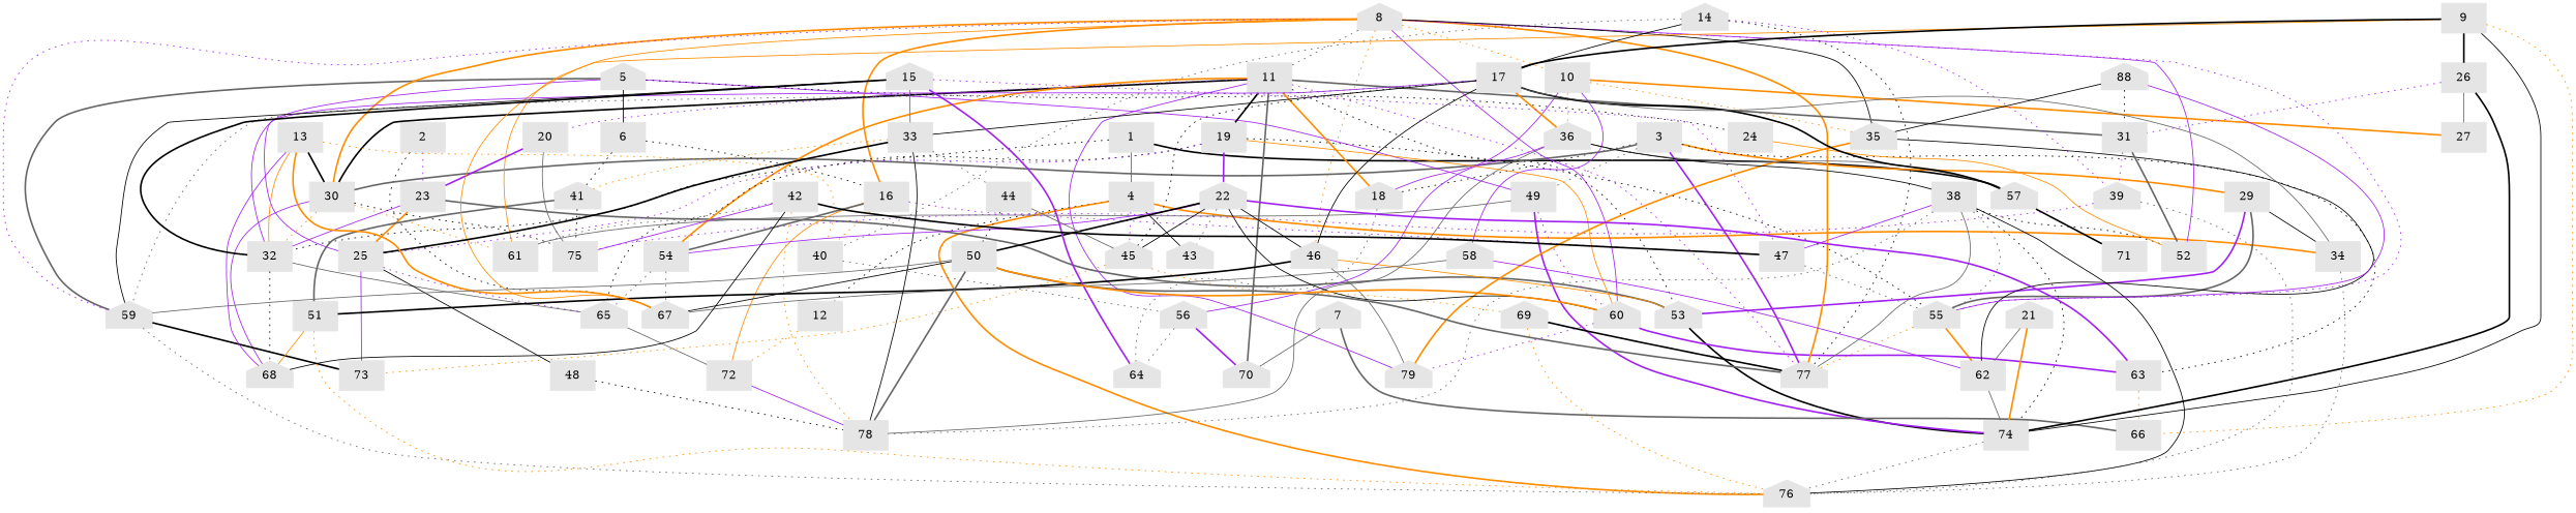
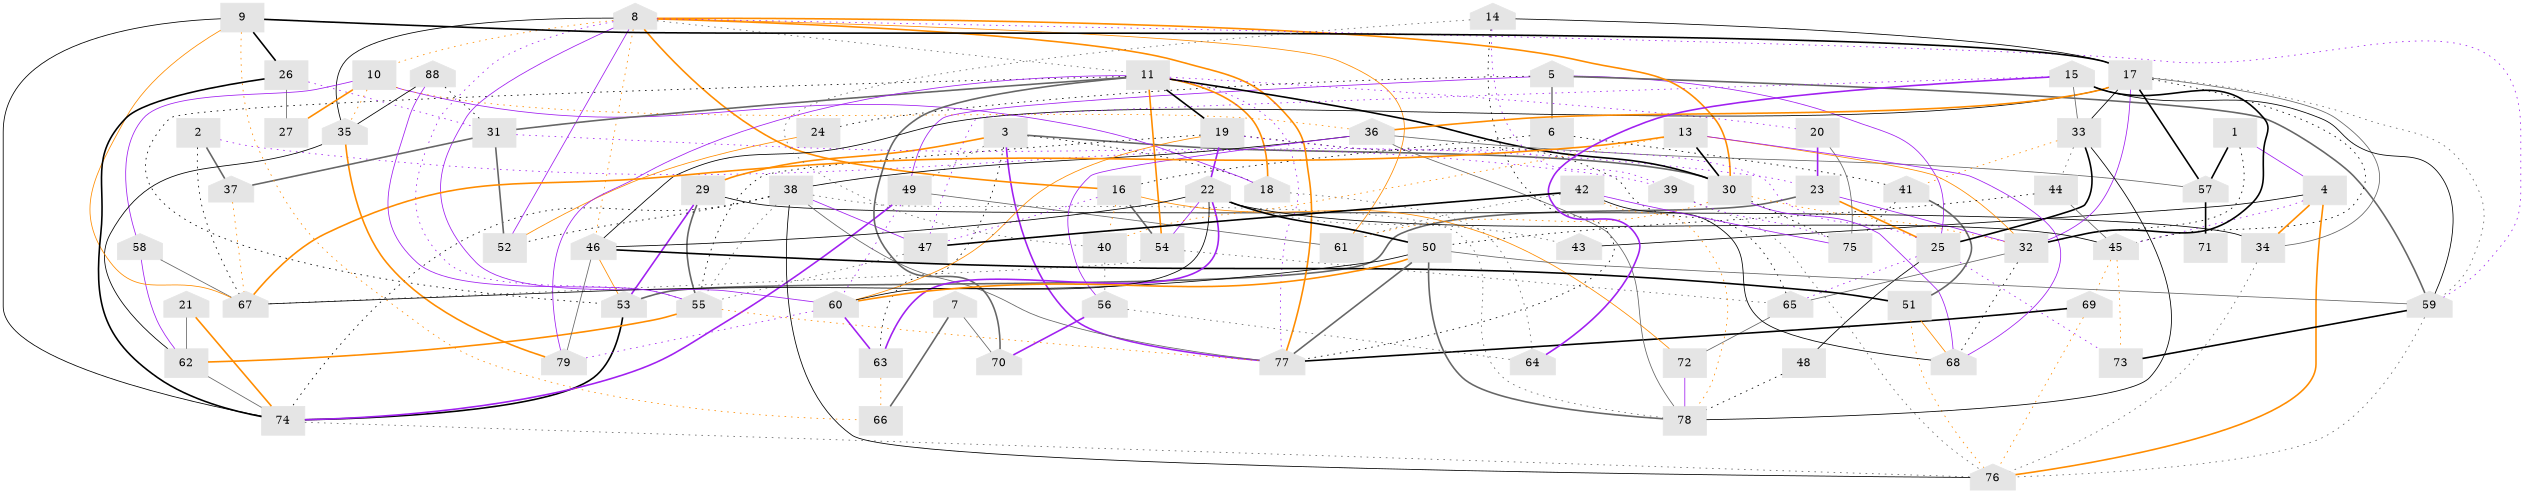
  graph {
    node [color=gray90 shape=box style=filled]
    edge [color=black style=dotted weight=1.0]
    1
    4
    32
    57 [shape=house]
-   12
    34
    43 [shape=house]
    45 [shape=house]
    76 [shape=house]
    68 [shape=house]
    65 [shape=house]
    71
    2
    23
+   37 [shape=house]
    67 [shape=house]
    25
    53 [shape=house]
    18 [shape=house]
    3
    29
    30
    49
    63
    77 [shape=house]
    64 [shape=house]
    55 [shape=house]
    61
    75
    60 [shape=house]
    74
    66
    72
    38
    52
    47
    78
    73
    69 [shape=house]
    5 [shape=house]
    6
    24
    59 [shape=house]
    16
    41 [shape=house]
    48
    54
    40
    51
    7 [shape=house]
    70 [shape=house]
    8 [shape=house]
    10
    11
    35 [shape=house]
    46 [shape=house]
    27
    36 [shape=house]
    58 [shape=house]
    19
    20
    31
    79 [shape=house]
    62
    9
    17
    26
    33
    56 [shape=house]
    22 [shape=house]
    39 [shape=house]
    13
    14 [shape=house]
    15 [shape=house]
    44
    50
    21 [shape=house]
    n78 [label=88 shape=house]
    42
    1 -- 4 [color=purple style=solid]
    1 -- 32
    1 -- 57 [style=bold]
-   4 -- 12
    4 -- 34 [color=darkorange style=bold]
    4 -- 43 [style=solid weight=2.0]
    4 -- 45 [color=purple]
    4 -- 76 [color=darkorange style=bold]
    32 -- 68
    32 -- 65 [color=gray40 style=solid]
    57 -- 71 [style=bold]
-   12 -- 72 [color=darkorange]
    34 -- 76 [color=gray40]
    45 -- 73 [color=darkorange]
    45 -- 69 [color=darkorange]
    65 -- 72 [color=gray40 style=solid]
    2 -- 23 [color=purple]
+   2 -- 37 [color=gray40 style=bold]
    2 -- 67
    23 -- 32 [color=purple style=solid]
    23 -- 25 [color=darkorange style=bold]
    23 -- 53 [color=gray40 style=bold]
+   37 -- 67 [color=darkorange weight=2.0]
    25 -- 65 [color=purple]
-   25 -- 73 [color=purple style=solid]
+   25 -- 73 [color=purple]
    25 -- 48 [style=solid]
    53 -- 74 [style=bold]
    18 -- 64 [color=gray40]
    3 -- 18
    3 -- 29 [color=darkorange style=bold]
    3 -- 30 [color=gray40 style=bold]
    3 -- 49 [color=gray40]
    3 -- 63
    3 -- 77 [color=purple style=bold]
    29 -- 34 [style=solid weight=2.0]
    29 -- 53 [color=purple style=bold]
    29 -- 55 [color=gray40 style=bold]
    30 -- 32 [color=darkorange]
    30 -- 68 [color=purple style=solid]
    30 -- 61 [color=darkorange]
    30 -- 75
    49 -- 61 [color=gray40 style=solid]
    49 -- 60 [color=purple]
    49 -- 74 [color=purple style=bold]
    63 -- 66 [color=darkorange]
    55 -- 77 [color=darkorange]
    55 -- 62 [color=darkorange style=bold]
    60 -- 63 [color=purple style=bold]
    60 -- 79 [color=purple]
    74 -- 76 [color=gray40]
    72 -- 78 [color=purple style=solid]
    38 -- 76 [style=solid]
    38 -- 77 [color=gray40 style=solid]
    38 -- 55 [color=gray40]
    38 -- 74
    38 -- 52
    38 -- 47 [color=purple style=solid]
    38 -- 78 [color=gray40]
    47 -- 55 [color=gray40 weight=2.0]
    69 -- 76 [color=darkorange]
    69 -- 77 [style=bold]
    5 -- 25 [color=purple style=solid]
    5 -- 49 [color=purple style=solid]
    5 -- 6 [style=solid]
    5 -- 24
    5 -- 59 [color=gray40 style=bold]
    6 -- 16
    6 -- 41
    24 -- 52 [color=darkorange style=solid]
    59 -- 76 [color=gray40]
    59 -- 73 [style=bold]
    16 -- 72 [color=darkorange style=solid]
    16 -- 47 [color=purple]
    16 -- 54 [color=gray40 style=bold]
    16 -- 40 [color=darkorange]
    41 -- 75
    41 -- 51 [color=gray40 style=bold]
    48 -- 78
    54 -- 65 [color=gray40]
    54 -- 67 [color=gray40]
    40 -- 56 [color=gray40]
    51 -- 76 [color=darkorange]
    51 -- 68 [color=darkorange style=solid weight=2.0]
    7 -- 66 [color=gray40 style=bold]
    7 -- 70 [color=gray40 style=solid]
    8 -- 30 [color=darkorange style=bold]
    8 -- 77 [color=darkorange style=bold]
    8 -- 55 [color=purple]
    8 -- 61 [color=darkorange style=solid]
    8 -- 60 [color=purple style=solid]
    8 -- 52 [color=purple style=solid]
    8 -- 59 [color=purple]
    8 -- 16 [color=darkorange style=bold]
    8 -- 10 [color=darkorange]
    8 -- 11 [color=gray40]
    8 -- 35 [style=solid]
    8 -- 46 [color=darkorange]
    10 -- 18 [color=purple style=solid weight=2.0]
    10 -- 35 [color=darkorange]
    10 -- 27 [color=darkorange style=bold]
    10 -- 36 [color=darkorange]
    10 -- 58 [color=purple style=solid]
    11 -- 53
    11 -- 18 [color=darkorange style=bold]
    11 -- 30 [style=bold]
    11 -- 77 [color=purple]
    11 -- 54 [color=darkorange style=bold]
    11 -- 70 [color=gray40 style=bold]
    11 -- 19 [style=bold]
    11 -- 20 [color=purple]
    11 -- 31 [color=gray40 style=bold]
    11 -- 79 [color=purple style=solid]
    35 -- 79 [color=darkorange style=bold]
    35 -- 62 [style=solid]
    46 -- 53 [color=darkorange style=solid]
    46 -- 51 [style=bold]
    46 -- 79 [color=gray40 style=solid]
    36 -- 57 [color=gray40 style=solid]
    36 -- 38 [style=solid]
    36 -- 78 [color=gray40 style=solid]
    36 -- 56 [color=purple style=solid]
    58 -- 67 [color=gray40 style=solid]
    58 -- 62 [color=purple style=solid]
    19 -- 65
    19 -- 25 [color=purple]
    19 -- 55
    19 -- 60 [color=darkorange style=solid]
    19 -- 22 [color=purple style=bold]
    20 -- 23 [color=purple style=bold]
    20 -- 75 [color=gray40 style=solid]
+   31 -- 37 [color=gray40 style=bold weight=2.0]
    31 -- 52 [color=gray40 style=bold]
    31 -- 39 [color=purple]
    62 -- 74 [color=gray40 style=solid]
    9 -- 67 [color=darkorange style=solid]
    9 -- 74 [style=solid]
    9 -- 66 [color=darkorange]
    9 -- 17 [style=bold]
    9 -- 26 [style=bold]
    17 -- 32 [color=purple style=solid]
    17 -- 57 [style=bold]
    17 -- 34 [color=gray40 style=solid]
    17 -- 45
    17 -- 59 [color=gray40]
    17 -- 46 [style=solid]
    17 -- 36 [color=darkorange style=bold]
    17 -- 33 [style=solid]
    26 -- 74 [style=bold]
    26 -- 27 [color=gray40 style=solid]
    26 -- 31 [color=purple weight=2.0]
    33 -- 25 [style=bold]
    33 -- 78 [style=solid]
    33 -- 41 [color=darkorange]
    33 -- 44 [color=gray40]
    56 -- 64 [color=gray40]
    56 -- 70 [color=purple style=bold]
    22 -- 43 [color=gray40]
    22 -- 45 [style=solid]
    22 -- 63 [color=purple style=bold]
    22 -- 60 [style=solid]
    22 -- 54 [color=purple style=solid]
    22 -- 46 [style=solid]
    22 -- 50 [style=bold]
    39 -- 76 [color=gray40]
    39 -- 75 [color=purple]
    13 -- 32 [color=darkorange style=solid]
    13 -- 68 [color=purple style=solid]
    13 -- 67 [color=darkorange style=bold]
    13 -- 30 [style=bold]
    13 -- 40 [color=darkorange]
    14 -- 77
    14 -- 40 [color=gray40]
    14 -- 17 [style=solid]
    14 -- 39 [color=purple]
    15 -- 32 [style=bold]
    15 -- 64 [color=purple style=bold]
    15 -- 47 [color=purple]
    15 -- 59 [style=solid]
    15 -- 33 [color=gray40 style=solid]
    44 -- 45 [color=gray40 style=solid]
    44 -- 50
    50 -- 67 [style=solid]
    50 -- 77 [color=gray40 style=bold]
    50 -- 60 [color=darkorange style=bold]
    50 -- 78 [color=gray40 style=bold]
    50 -- 59 [color=gray40 style=solid]
    21 -- 74 [color=darkorange style=bold]
    21 -- 62 [color=gray40 style=solid]
    n78 -- 55 [color=purple style=solid]
    n78 -- 35 [style=solid]
    n78 -- 31
    42 -- 68 [style=solid]
    42 -- 61 [color=gray40]
    42 -- 75 [color=purple style=solid]
    42 -- 47 [style=bold]
    42 -- 78 [color=darkorange]
  }
